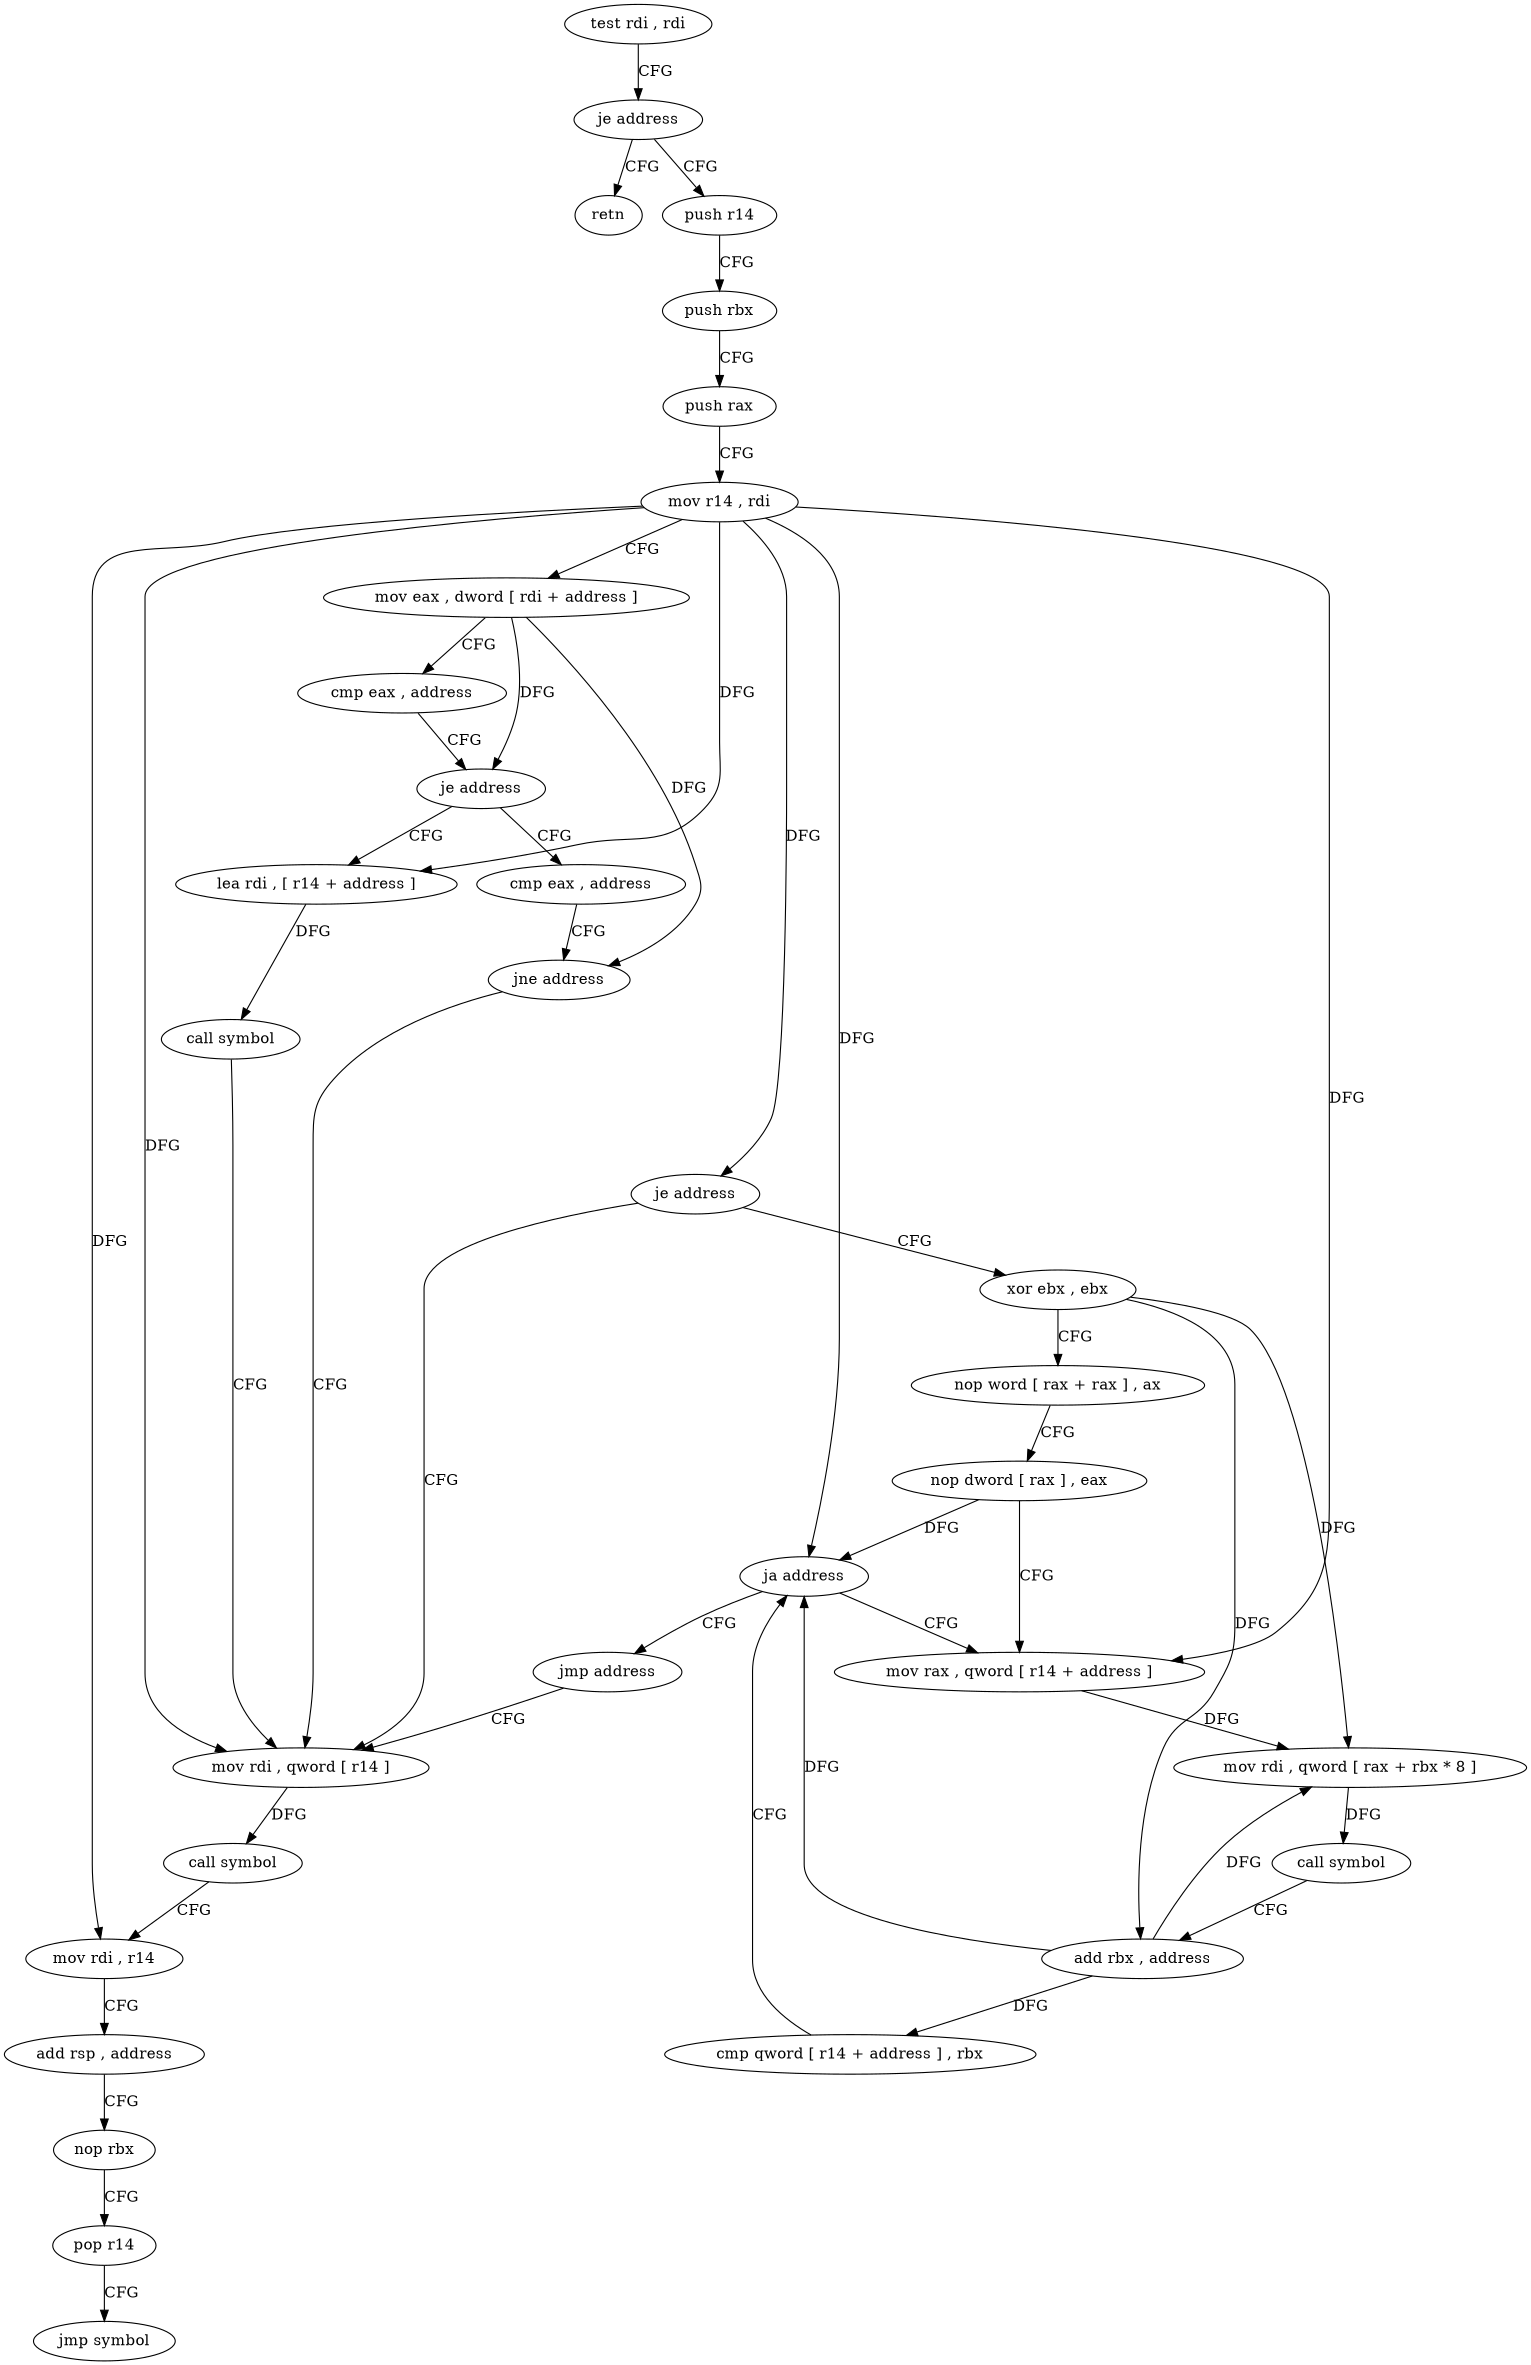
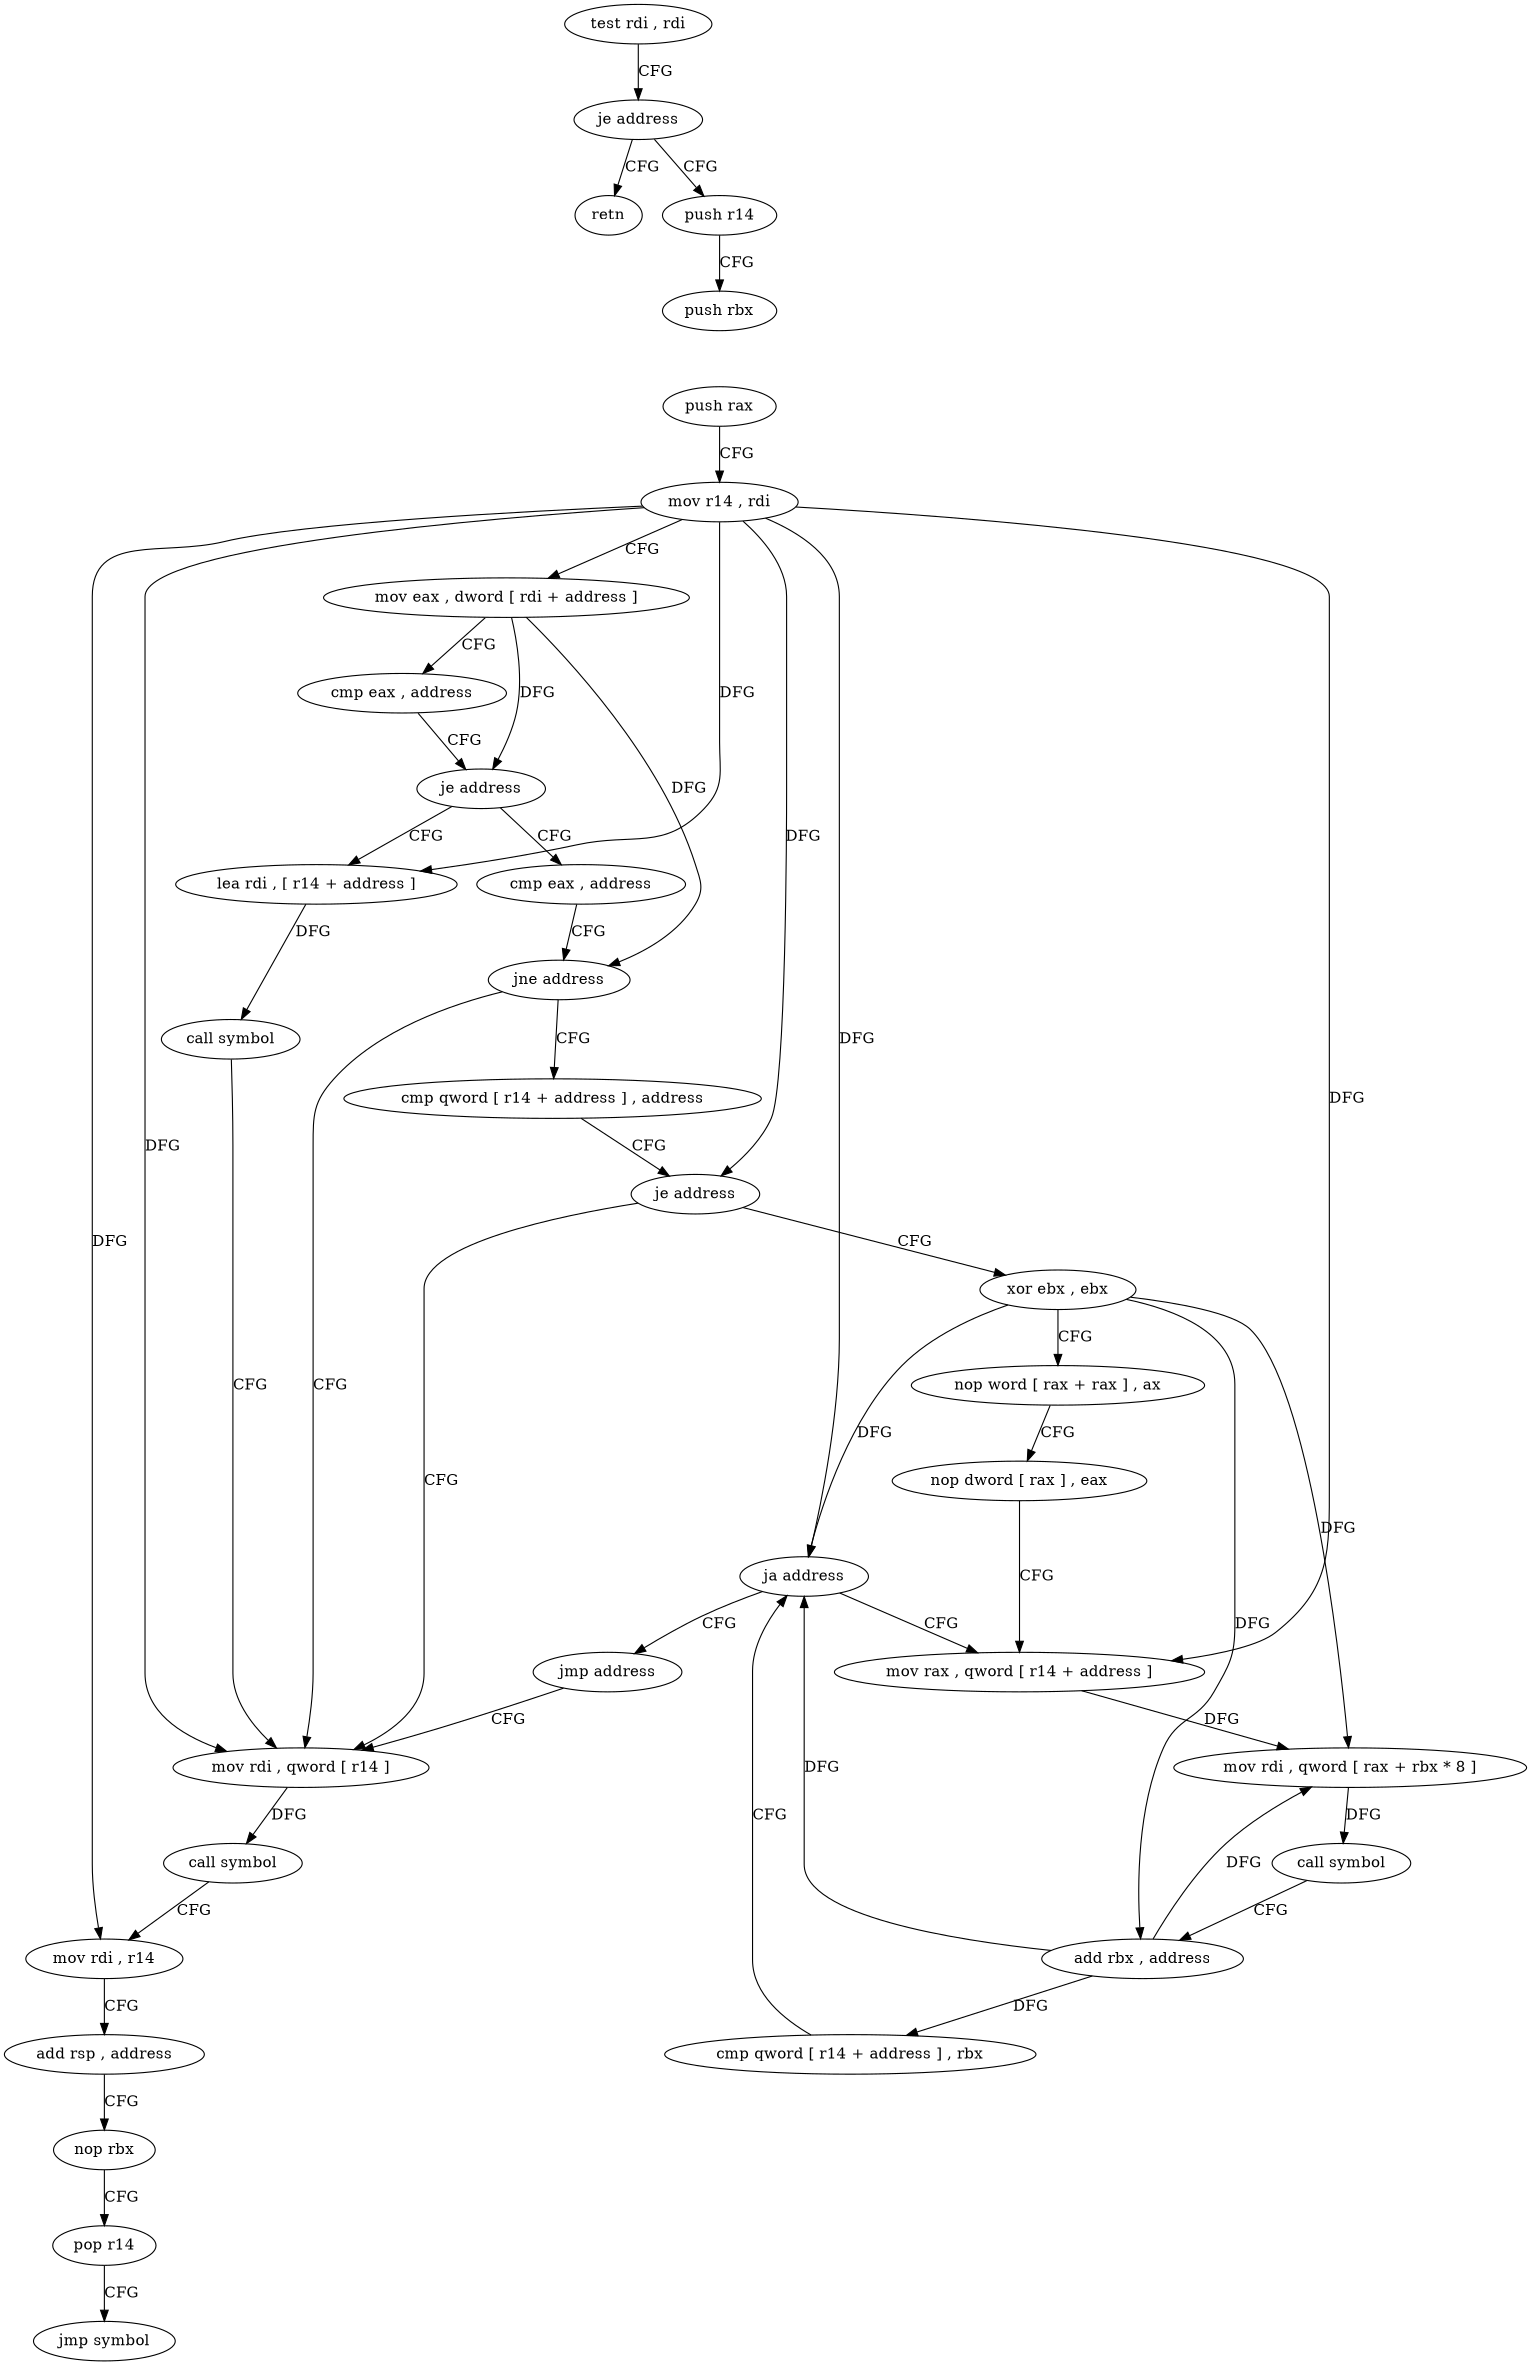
  digraph {
    n1 [label="test rdi , rdi"]
    n2 [label="je address"]
    n3 [label=retn]
    n4 [label="push r14"]
    n5 [label="push rbx"]
    n6 [label="push rax"]
    n7 [label="mov r14 , rdi"]
    n8 [label="mov eax , dword [ rdi + address ]"]
    n9 [label="lea rdi , [ r14 + address ]"]
    n10 [label="mov rdi , qword [ r14 ]"]
    n11 [label="mov rdi , r14"]
    n12 [label="je address"]
    n13 [label="mov rax , qword [ r14 + address ]"]
    n14 [label="ja address"]
    n15 [label="cmp eax , address"]
    n16 [label="je address"]
    n17 [label="jne address"]
    n18 [label="call symbol"]
    n19 [label="call symbol"]
    n20 [label="add rsp , address"]
    n21 [label="xor ebx , ebx"]
    n22 [label="mov rdi , qword [ rax + rbx * 8 ]"]
    n23 [label="jmp address"]
    n24 [label="cmp eax , address"]
+   n25 [label="cmp qword [ r14 + address ] , address"]
    n26 [label="nop rbx"]
    n27 [label="jmp symbol"]
    n28 [label="pop r14"]
    n29 [label="nop word [ rax + rax ] , ax"]
    n30 [label="add rbx , address"]
    n31 [label="nop dword [ rax ] , eax"]
    n32 [label="call symbol"]
    n33 [label="cmp qword [ r14 + address ] , rbx"]
    n1 -> n2 [label=CFG]
    n2 -> n3 [label=CFG]
    n2 -> n4 [label=CFG]
    n4 -> n5 [label=CFG]
-   n5 -> n6 [label=CFG]
    n6 -> n7 [label=CFG]
    n7 -> n8 [label=CFG]
    n7 -> n9 [label=DFG]
    n7 -> n10 [label=DFG]
    n7 -> n11 [label=DFG]
    n7 -> n12 [label=DFG]
    n7 -> n13 [label=DFG]
    n7 -> n14 [label=DFG]
    n8 -> n15 [label=CFG]
    n8 -> n16 [label=DFG]
    n8 -> n17 [label=DFG]
    n9 -> n18 [label=DFG]
    n10 -> n19 [label=DFG]
    n11 -> n20 [label=CFG]
    n12 -> n10 [label=CFG]
    n12 -> n21 [label=CFG]
    n13 -> n22 [label=DFG]
    n14 -> n13 [label=CFG]
    n14 -> n23 [label=CFG]
    n15 -> n16 [label=CFG]
    n16 -> n9 [label=CFG]
    n16 -> n24 [label=CFG]
    n17 -> n10 [label=CFG]
+   n17 -> n25 [label=CFG]
    n18 -> n10 [label=CFG]
    n19 -> n11 [label=CFG]
    n20 -> n26 [label=CFG]
-   n31 -> n14 [label=DFG]
+   n21 -> n14 [label=DFG]
    n21 -> n22 [label=DFG]
    n21 -> n29 [label=CFG]
    n21 -> n30 [label=DFG]
    n22 -> n32 [label=DFG]
    n23 -> n10 [label=CFG]
    n24 -> n17 [label=CFG]
+   n25 -> n12 [label=CFG]
    n26 -> n28 [label=CFG]
    n28 -> n27 [label=CFG]
    n29 -> n31 [label=CFG]
    n30 -> n14 [label=DFG]
    n30 -> n22 [label=DFG]
    n30 -> n33 [label=DFG]
    n31 -> n13 [label=CFG]
    n32 -> n30 [label=CFG]
    n33 -> n14 [label=CFG]
  }
